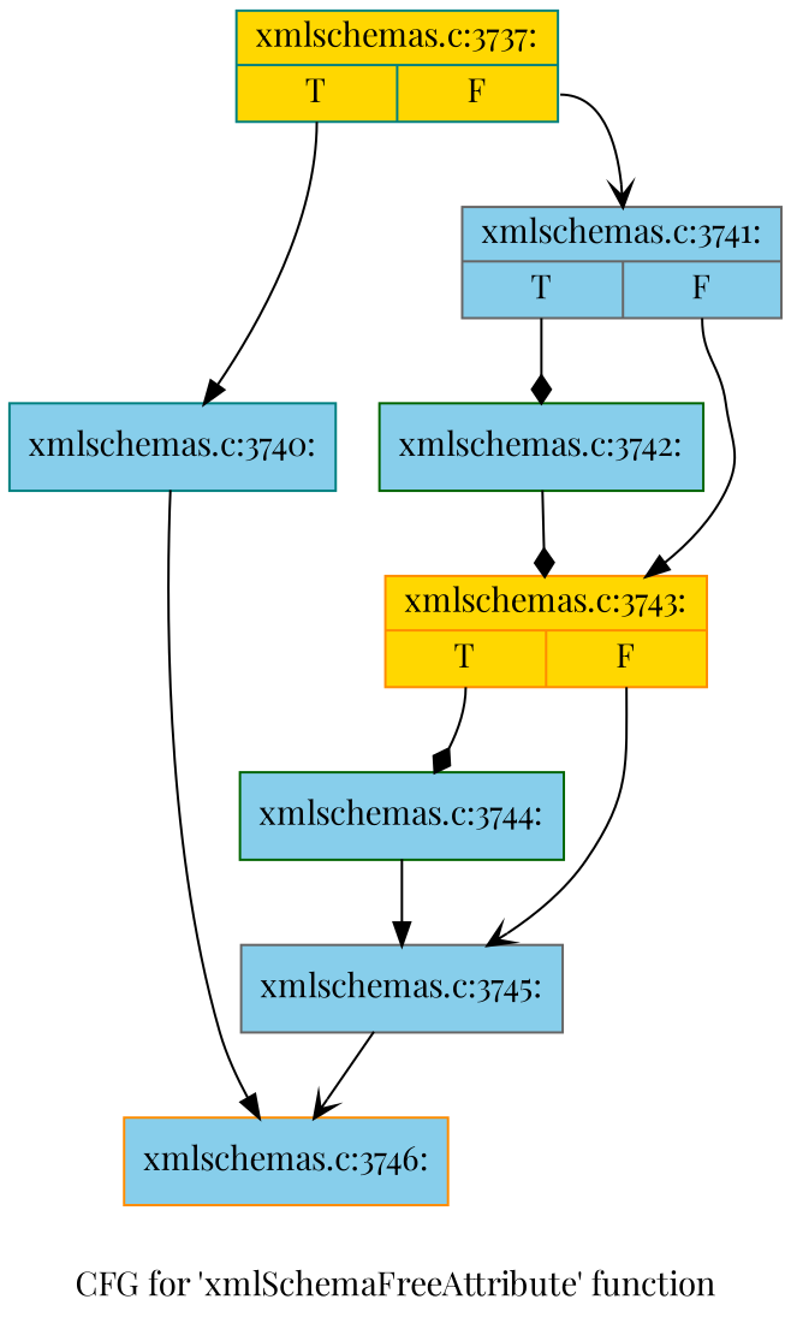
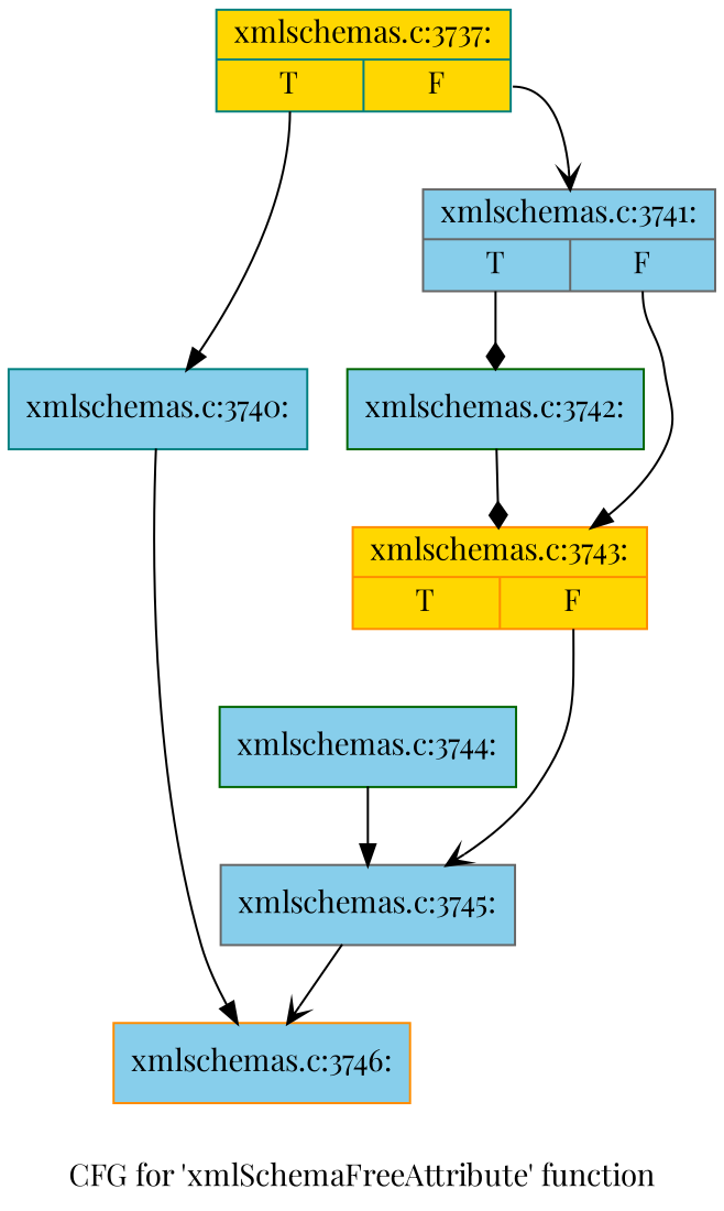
  digraph {
    fontname="Playfair Display"
    label="CFG for 'xmlSchemaFreeAttribute' function"
    node [color=teal fillcolor=skyblue fontname="Playfair Display" shape=record style=filled]
    edge [arrowhead=normal fontname="Playfair Display"]
    n1 [fillcolor=gold label="{xmlschemas.c:3737:|{<s0>T|<s1>F}}"]
    n2 [label="{xmlschemas.c:3740:}"]
    n3 [color=gray40 label="{xmlschemas.c:3741:|{<s0>T|<s1>F}}"]
    n4 [color=darkorange label="{xmlschemas.c:3746:}"]
    n5 [color=darkgreen label="{xmlschemas.c:3742:}"]
    n6 [color=darkorange fillcolor=gold label="{xmlschemas.c:3743:|{<s0>T|<s1>F}}"]
    n7 [color=darkgreen label="{xmlschemas.c:3744:}"]
    n8 [color=gray40 label="{xmlschemas.c:3745:}"]
    n1 -> n2 [tailport=s0]
    n1 -> n3 [arrowhead=vee tailport=s1]
    n2 -> n4
    n3 -> n5 [arrowhead=diamond tailport=s0]
    n3 -> n6 [tailport=s1]
    n5 -> n6 [arrowhead=diamond]
-   n6 -> n7 [arrowhead=diamond tailport=s0]
    n6 -> n8 [arrowhead=vee tailport=s1]
    n7 -> n8
    n8 -> n4 [arrowhead=vee]
  }
